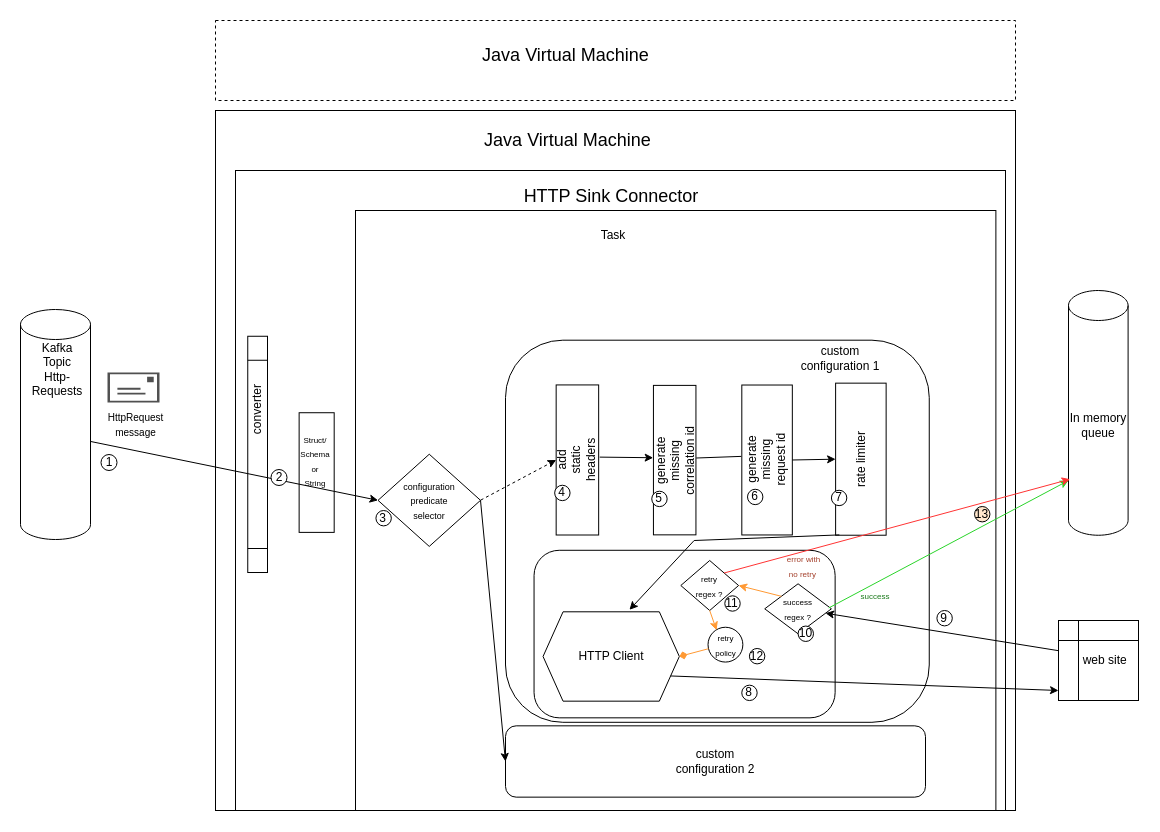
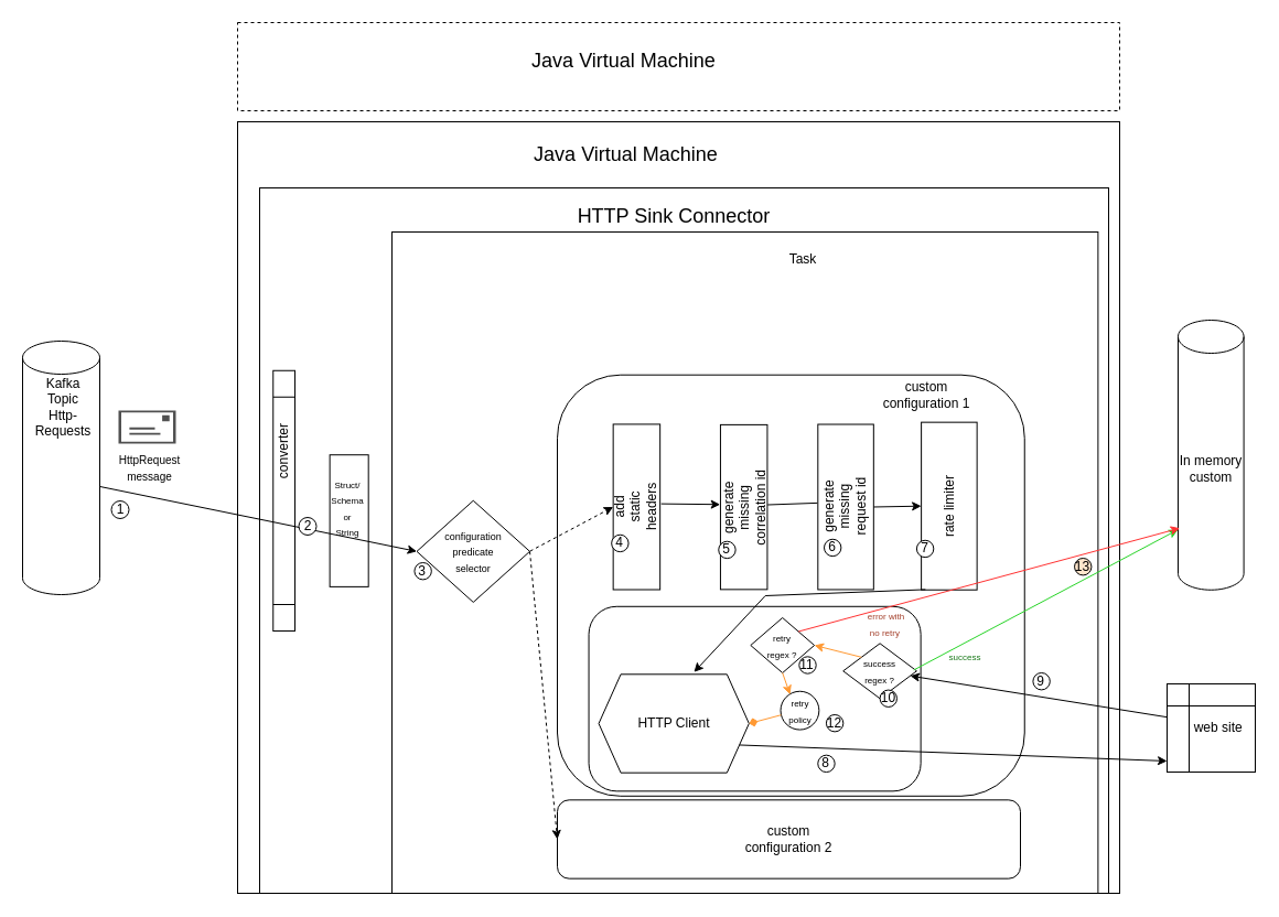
  <mxCell id="0" />
  <mxCell id="1" parent="0" />
  <mxCell id="2" value="" style="rounded=0;whiteSpace=wrap;html=1;" parent="1" vertex="1"><mxGeometry x="215" y="110" width="800" height="700" as="geometry" /></mxCell>
  <mxCell id="3" value="" style="rounded=0;whiteSpace=wrap;html=1;" parent="1" vertex="1"><mxGeometry x="235" y="170" width="770" height="640" as="geometry" /></mxCell>
  <mxCell id="4" value="" style="rounded=0;whiteSpace=wrap;html=1;" vertex="1" parent="3"><mxGeometry x="120" y="40" width="640.38" height="600" as="geometry" /></mxCell>
  <mxCell id="5" value="" style="rounded=1;whiteSpace=wrap;html=1;" parent="3" vertex="1"><mxGeometry x="270" y="169.7" width="423.76" height="382.11" as="geometry" /></mxCell>
  <mxCell id="6" value="" style="rounded=1;whiteSpace=wrap;html=1;" parent="3" vertex="1"><mxGeometry x="298.561" y="379.79" width="301.068" height="167.55" as="geometry" /></mxCell>
  <mxCell id="7" value="&lt;font style=&quot;font-size: 9px;&quot;&gt;configuration&lt;br&gt;predicate&lt;br&gt;selector&lt;/font&gt;" style="rhombus;whiteSpace=wrap;html=1;" parent="3" vertex="1"><mxGeometry x="142.531" y="283.723" width="102.466" height="92.199" as="geometry" /></mxCell>
  <mxCell id="8" value="generate&lt;br&gt;missing&lt;br&gt;request id" style="rounded=0;whiteSpace=wrap;html=1;rotation=-90;" parent="3" vertex="1"><mxGeometry x="456.602" y="264.23" width="149.941" height="50.52" as="geometry" /></mxCell>
  <mxCell id="9" value="custom&lt;br&gt;configuration 2" style="rounded=1;whiteSpace=wrap;html=1;" parent="3" vertex="1"><mxGeometry x="270" y="555.33" width="420" height="71.32" as="geometry" /></mxCell>
- <mxCell id="10" value="" style="endArrow=classic;html=1;rounded=0;exitX=1;exitY=0.5;exitDx=0;exitDy=0;entryX=0;entryY=0.5;entryDx=0;entryDy=0;dashed=0;" parent="3" source="7" target="9" edge="1"><mxGeometry width="50" height="50" relative="1" as="geometry"><mxPoint x="238.466" y="325.698" as="sourcePoint" /><mxPoint x="299.796" y="336.396" as="targetPoint" /></mxGeometry></mxCell>
+ <mxCell id="10" value="" style="endArrow=classic;html=1;rounded=0;exitX=1;exitY=0.5;exitDx=0;exitDy=0;entryX=0;entryY=0.5;entryDx=0;entryDy=0;dashed=1;" parent="3" source="7" target="9" edge="1"><mxGeometry width="50" height="50" relative="1" as="geometry"><mxPoint x="238.466" y="325.698" as="sourcePoint" /><mxPoint x="299.796" y="336.396" as="targetPoint" /></mxGeometry></mxCell>
  <mxCell id="11" value="rate limiter" style="rounded=0;whiteSpace=wrap;html=1;rotation=-90;" parent="3" vertex="1"><mxGeometry x="549.335" y="263.43" width="152.075" height="50.52" as="geometry" /></mxCell>
  <mxCell id="12" value="" style="endArrow=classic;html=1;rounded=0;exitX=0.5;exitY=1;exitDx=0;exitDy=0;entryX=0.5;entryY=0;entryDx=0;entryDy=0;" parent="3" source="8" target="11" edge="1"><mxGeometry width="50" height="50" relative="1" as="geometry"><mxPoint x="583.73" y="300.401" as="sourcePoint" /><mxPoint x="600.766" y="300.401" as="targetPoint" /></mxGeometry></mxCell>
  <mxCell id="13" value="" style="rounded=0;whiteSpace=wrap;html=1;rotation=-90;" parent="3" vertex="1"><mxGeometry x="21.327" y="284.54" width="119.646" height="35.05" as="geometry" /></mxCell>
  <mxCell id="14" value="HTTP Client" style="shape=hexagon;perimeter=hexagonPerimeter2;whiteSpace=wrap;html=1;fixedSize=1;" parent="3" vertex="1"><mxGeometry x="307.551" y="441.298" width="136.288" height="89.362" as="geometry" /></mxCell>
  <mxCell id="15" value="" style="endArrow=classic;html=1;rounded=0;exitX=0.002;exitY=0.074;exitDx=0;exitDy=0;exitPerimeter=0;entryX=0.634;entryY=-0.022;entryDx=0;entryDy=0;entryPerimeter=0;" parent="3" source="11" target="14" edge="1"><mxGeometry width="50" height="50" relative="1" as="geometry"><mxPoint x="315.696" y="256.915" as="sourcePoint" /><mxPoint x="372.483" y="201.064" as="targetPoint" /><Array as="points"><mxPoint x="458.64" y="370" /></Array></mxGeometry></mxCell>
  <mxCell id="16" value="&lt;font style=&quot;font-size: 8px;&quot;&gt;Struct/&lt;br&gt;Schema&lt;br style=&quot;border-color: var(--border-color);&quot;&gt;&lt;span style=&quot;border-color: var(--border-color);&quot;&gt;or&lt;/span&gt;&lt;br style=&quot;border-color: var(--border-color);&quot;&gt;&lt;span style=&quot;border-color: var(--border-color);&quot;&gt;String&lt;/span&gt;&lt;/font&gt;" style="text;html=1;strokeColor=none;fillColor=none;align=center;verticalAlign=middle;whiteSpace=wrap;rounded=0;" parent="3" vertex="1"><mxGeometry x="45.817" y="272.968" width="68.144" height="33.511" as="geometry" /></mxCell>
  <mxCell id="17" value="add&lt;br&gt;static&lt;br&gt;headers" style="rounded=0;whiteSpace=wrap;html=1;rotation=-90;" parent="3" vertex="1"><mxGeometry x="266.878" y="268.22" width="150.074" height="42.5" as="geometry" /></mxCell>
  <mxCell id="18" value="" style="endArrow=classic;html=1;rounded=0;entryX=0.5;entryY=0;entryDx=0;entryDy=0;exitX=1.002;exitY=0.498;exitDx=0;exitDy=0;exitPerimeter=0;dashed=1;" parent="3" source="7" target="17" edge="1"><mxGeometry width="50" height="50" relative="1" as="geometry"><mxPoint x="231.861" y="290" as="sourcePoint" /><mxPoint x="498.659" y="261" as="targetPoint" /></mxGeometry></mxCell>
  <mxCell id="19" value="generate&lt;br&gt;missing&lt;br&gt;correlation id" style="rounded=0;whiteSpace=wrap;html=1;rotation=-90;" parent="3" vertex="1"><mxGeometry x="364.46" y="268.37" width="149.46" height="42.5" as="geometry" /></mxCell>
  <mxCell id="20" value="" style="endArrow=classic;html=1;rounded=0;exitX=0.519;exitY=1.024;exitDx=0;exitDy=0;entryX=0.516;entryY=-0.006;entryDx=0;entryDy=0;entryPerimeter=0;exitPerimeter=0;" parent="3" source="17" target="19" edge="1"><mxGeometry width="50" height="50" relative="1" as="geometry"><mxPoint x="542.681" y="264.5" as="sourcePoint" /><mxPoint x="582.701" y="265.5" as="targetPoint" /></mxGeometry></mxCell>
  <mxCell id="21" value="" style="endArrow=none;html=1;rounded=0;exitX=0.514;exitY=1.006;exitDx=0;exitDy=0;entryX=0.524;entryY=-0.01;entryDx=0;entryDy=0;entryPerimeter=0;exitPerimeter=0;" parent="3" source="19" target="8" edge="1"><mxGeometry width="50" height="50" relative="1" as="geometry"><mxPoint x="617.385" y="265.5" as="sourcePoint" /><mxPoint x="634.727" y="266" as="targetPoint" /></mxGeometry></mxCell>
  <mxCell id="22" value="&lt;font style=&quot;font-size: 8px;&quot;&gt;success&lt;br&gt;regex ?&lt;/font&gt;" style="rhombus;whiteSpace=wrap;html=1;" parent="3" vertex="1"><mxGeometry x="529.221" y="413.3" width="66.7" height="50" as="geometry" /></mxCell>
  <mxCell id="23" value="&lt;font style=&quot;font-size: 8px;&quot;&gt;retry&lt;br&gt;regex ?&lt;/font&gt;" style="rhombus;whiteSpace=wrap;html=1;" parent="3" vertex="1"><mxGeometry x="445.3" y="390" width="57.788" height="50" as="geometry" /></mxCell>
  <mxCell id="24" value="&lt;font color=&quot;#187818&quot; style=&quot;font-size: 8px;&quot;&gt;success&lt;/font&gt;" style="text;html=1;strokeColor=none;fillColor=none;align=center;verticalAlign=middle;whiteSpace=wrap;rounded=0;" parent="3" vertex="1"><mxGeometry x="599.629" y="410.0" width="80.039" height="30" as="geometry" /></mxCell>
  <mxCell id="25" value="" style="endArrow=classic;html=1;rounded=0;entryX=1;entryY=0.5;entryDx=0;entryDy=0;exitX=0;exitY=0;exitDx=0;exitDy=0;strokeColor=#FF9933;" parent="3" source="22" target="23" edge="1"><mxGeometry width="50" height="50" relative="1" as="geometry"><mxPoint x="485.32" y="440" as="sourcePoint" /><mxPoint x="552.019" y="390" as="targetPoint" /></mxGeometry></mxCell>
  <mxCell id="26" value="&lt;font color=&quot;#a33f2a&quot; style=&quot;font-size: 8px;&quot;&gt;error with&lt;br&gt;no retry&amp;nbsp;&lt;/font&gt;" style="text;html=1;strokeColor=none;fillColor=none;align=center;verticalAlign=middle;whiteSpace=wrap;rounded=0;" parent="3" vertex="1"><mxGeometry x="523.885" y="380" width="89.497" height="30" as="geometry" /></mxCell>
  <mxCell id="27" value="&lt;font style=&quot;font-size: 8px;&quot;&gt;retry&lt;br&gt;policy&lt;br&gt;&lt;/font&gt;" style="ellipse;whiteSpace=wrap;html=1;aspect=fixed;" parent="3" vertex="1"><mxGeometry x="472.527" y="456.75" width="34.823" height="34.823" as="geometry" /></mxCell>
  <mxCell id="28" value="" style="endArrow=classic;html=1;rounded=0;entryX=0.246;entryY=0.084;entryDx=0;entryDy=0;exitX=0.5;exitY=1;exitDx=0;exitDy=0;entryPerimeter=0;strokeColor=#FF9933;" parent="3" source="23" target="27" edge="1"><mxGeometry width="50" height="50" relative="1" as="geometry"><mxPoint x="558.689" y="436" as="sourcePoint" /><mxPoint x="516.001" y="425" as="targetPoint" /></mxGeometry></mxCell>
  <mxCell id="29" value="" style="endArrow=diamond;html=1;rounded=0;entryX=1;entryY=0.5;entryDx=0;entryDy=0;strokeColor=#FF9933;" parent="3" source="27" target="14" edge="1"><mxGeometry width="50" height="50" relative="1" as="geometry"><mxPoint x="487.987" y="450" as="sourcePoint" /><mxPoint x="832.157" y="510" as="targetPoint" /></mxGeometry></mxCell>
  <mxCell id="30" value="3" style="ellipse;whiteSpace=wrap;html=1;aspect=fixed;" vertex="1" parent="3"><mxGeometry x="140.427" y="340" width="15.4" height="15.4" as="geometry" /></mxCell>
  <mxCell id="31" value="4" style="ellipse;whiteSpace=wrap;html=1;aspect=fixed;" vertex="1" parent="3"><mxGeometry x="319.17" y="314.75" width="15.4" height="15.4" as="geometry" /></mxCell>
  <mxCell id="32" value="5" style="ellipse;whiteSpace=wrap;html=1;aspect=fixed;" vertex="1" parent="3"><mxGeometry x="416.254" y="320.72" width="15.4" height="15.4" as="geometry" /></mxCell>
  <mxCell id="33" value="6" style="ellipse;whiteSpace=wrap;html=1;aspect=fixed;" vertex="1" parent="3"><mxGeometry x="512.004" y="318.75" width="15.4" height="15.4" as="geometry" /></mxCell>
  <mxCell id="34" value="7" style="ellipse;whiteSpace=wrap;html=1;aspect=fixed;" vertex="1" parent="3"><mxGeometry x="595.918" y="319.75" width="15.4" height="15.4" as="geometry" /></mxCell>
  <mxCell id="35" value="8" style="ellipse;whiteSpace=wrap;html=1;aspect=fixed;" vertex="1" parent="3"><mxGeometry x="506.265" y="514.66" width="15.4" height="15.4" as="geometry" /></mxCell>
  <mxCell id="36" value="9" style="ellipse;whiteSpace=wrap;html=1;aspect=fixed;" vertex="1" parent="3"><mxGeometry x="701.409" y="440" width="15.4" height="15.4" as="geometry" /></mxCell>
  <mxCell id="37" value="10" style="ellipse;whiteSpace=wrap;html=1;aspect=fixed;" vertex="1" parent="3"><mxGeometry x="562.59" y="455.56" width="15.4" height="15.4" as="geometry" /></mxCell>
  <mxCell id="38" value="11" style="ellipse;whiteSpace=wrap;html=1;aspect=fixed;" vertex="1" parent="3"><mxGeometry x="489.31" y="425.3" width="15.4" height="15.4" as="geometry" /></mxCell>
  <mxCell id="39" value="12" style="ellipse;whiteSpace=wrap;html=1;aspect=fixed;" vertex="1" parent="3"><mxGeometry x="513.926" y="477.98" width="15.4" height="15.4" as="geometry" /></mxCell>
  <mxCell id="40" value="13" style="ellipse;whiteSpace=wrap;html=1;aspect=fixed;fillColor=#ffe6cc;" vertex="1" parent="3"><mxGeometry x="739.055" y="336" width="15.4" height="15.4" as="geometry" /></mxCell>
- <mxCell id="41" value="Task" style="text;html=1;strokeColor=none;fillColor=none;align=center;verticalAlign=middle;whiteSpace=wrap;rounded=0;" vertex="1" parent="3"><mxGeometry x="348.915" y="50" width="57.75" height="30" as="geometry" /></mxCell>
+ <mxCell id="41" value="Task" style="text;html=1;strokeColor=none;fillColor=none;align=center;verticalAlign=middle;whiteSpace=wrap;rounded=0;" vertex="1" parent="3"><mxGeometry x="463.915" y="50" width="57.75" height="30" as="geometry" /></mxCell>
  <mxCell id="42" value="&lt;font style=&quot;font-size: 18px;&quot;&gt;HTTP Sink Connector&lt;/font&gt;" style="text;html=1;strokeColor=none;fillColor=none;align=center;verticalAlign=middle;whiteSpace=wrap;rounded=0;" parent="1" vertex="1"><mxGeometry x="487" y="181" width="248" height="30" as="geometry" /></mxCell>
  <mxCell id="43" value="" style="shape=cylinder3;whiteSpace=wrap;html=1;boundedLbl=1;backgroundOutline=1;size=15;" parent="1" vertex="1"><mxGeometry x="20" y="309" width="70" height="230" as="geometry" /></mxCell>
  <mxCell id="44" value="Kafka Topic&lt;br&gt;Http-Requests" style="text;html=1;strokeColor=none;fillColor=none;align=center;verticalAlign=middle;whiteSpace=wrap;rounded=0;" parent="1" vertex="1"><mxGeometry x="27" y="354" width="60" height="30" as="geometry" /></mxCell>
  <mxCell id="45" value="" style="sketch=0;pointerEvents=1;shadow=0;dashed=0;html=1;strokeColor=none;fillColor=#505050;labelPosition=center;verticalLabelPosition=bottom;verticalAlign=top;outlineConnect=0;align=center;shape=mxgraph.office.concepts.email;" parent="1" vertex="1"><mxGeometry x="107" y="372" width="52" height="30" as="geometry" /></mxCell>
  <mxCell id="46" value="&lt;font style=&quot;font-size: 10px;&quot;&gt;HttpRequest&lt;br&gt;message&lt;/font&gt;" style="text;html=1;align=center;verticalAlign=middle;resizable=0;points=[];autosize=1;strokeColor=none;fillColor=none;" parent="1" vertex="1"><mxGeometry x="94.5" y="404" width="80" height="40" as="geometry" /></mxCell>
  <mxCell id="47" value="custom configuration 1" style="text;html=1;strokeColor=none;fillColor=none;align=center;verticalAlign=middle;whiteSpace=wrap;rounded=0;" parent="1" vertex="1"><mxGeometry x="795" y="343" width="90" height="30" as="geometry" /></mxCell>
  <mxCell id="48" value="" style="shape=process;whiteSpace=wrap;html=1;backgroundOutline=1;rotation=-90;" parent="1" vertex="1"><mxGeometry x="139" y="444" width="236.25" height="19.75" as="geometry" /></mxCell>
  <mxCell id="49" value="converter" style="text;html=1;strokeColor=none;fillColor=none;align=center;verticalAlign=middle;whiteSpace=wrap;rounded=0;rotation=-90;" parent="1" vertex="1"><mxGeometry x="227.12" y="394" width="60" height="30" as="geometry" /></mxCell>
  <mxCell id="50" value="" style="endArrow=classic;html=1;rounded=0;exitX=1.005;exitY=0.574;exitDx=0;exitDy=0;exitPerimeter=0;entryX=0;entryY=0.5;entryDx=0;entryDy=0;" parent="1" source="43" target="7" edge="1"><mxGeometry width="50" height="50" relative="1" as="geometry"><mxPoint x="685" y="440" as="sourcePoint" /><mxPoint x="445" y="460" as="targetPoint" /></mxGeometry></mxCell>
  <mxCell id="51" value="&lt;font style=&quot;font-size: 18px;&quot;&gt;Java Virtual Machine&lt;/font&gt;" style="text;html=1;strokeColor=none;fillColor=none;align=center;verticalAlign=middle;whiteSpace=wrap;rounded=0;" parent="1" vertex="1"><mxGeometry x="473" y="125" width="189" height="30" as="geometry" /></mxCell>
- <mxCell id="52" value="In memory&lt;br&gt;queue" style="shape=cylinder3;whiteSpace=wrap;html=1;boundedLbl=1;backgroundOutline=1;size=15;" parent="1" vertex="1"><mxGeometry x="1068.001" y="289.995" width="59.597" height="244.755" as="geometry" /></mxCell>
+ <mxCell id="52" value="In memory&lt;br&gt;custom" style="shape=cylinder3;whiteSpace=wrap;html=1;boundedLbl=1;backgroundOutline=1;size=15;" parent="1" vertex="1"><mxGeometry x="1068.001" y="289.995" width="59.597" height="244.755" as="geometry" /></mxCell>
  <mxCell id="53" value="" style="endArrow=classic;html=1;rounded=0;exitX=0.96;exitY=0.483;exitDx=0;exitDy=0;exitPerimeter=0;strokeColor=#2AD42A;" parent="1" edge="1" source="22"><mxGeometry width="50" height="50" relative="1" as="geometry"><mxPoint x="874.01" y="601.2" as="sourcePoint" /><mxPoint x="1068" y="480" as="targetPoint" /></mxGeometry></mxCell>
  <mxCell id="54" value="&amp;nbsp; &amp;nbsp; web site" style="shape=internalStorage;whiteSpace=wrap;html=1;backgroundOutline=1;" parent="1" vertex="1"><mxGeometry x="1058" y="620" width="80" height="80" as="geometry" /></mxCell>
  <mxCell id="55" value="" style="endArrow=classic;html=1;rounded=0;exitX=0.001;exitY=0.515;exitDx=0;exitDy=0;exitPerimeter=0;" parent="1" target="22" edge="1"><mxGeometry width="50" height="50" relative="1" as="geometry"><mxPoint x="1058.073" y="650.2" as="sourcePoint" /><mxPoint x="838" y="640" as="targetPoint" /></mxGeometry></mxCell>
  <mxCell id="56" value="" style="endArrow=classic;html=1;rounded=0;exitX=1;exitY=0.75;exitDx=0;exitDy=0;" parent="1" source="14" edge="1"><mxGeometry width="50" height="50" relative="1" as="geometry"><mxPoint x="808.905" y="664.979" as="sourcePoint" /><mxPoint x="1058" y="690" as="targetPoint" /></mxGeometry></mxCell>
  <mxCell id="57" value="" style="endArrow=classic;html=1;rounded=0;exitX=1;exitY=0;exitDx=0;exitDy=0;entryX=0.028;entryY=0.771;entryDx=0;entryDy=0;entryPerimeter=0;strokeColor=#FF3333;" parent="1" source="23" target="52" edge="1"><mxGeometry width="50" height="50" relative="1" as="geometry"><mxPoint x="798" y="610" as="sourcePoint" /><mxPoint x="848" y="560" as="targetPoint" /></mxGeometry></mxCell>
  <mxCell id="58" value="1" style="ellipse;whiteSpace=wrap;html=1;aspect=fixed;" vertex="1" parent="1"><mxGeometry x="100.5" y="454" width="16" height="16" as="geometry" /></mxCell>
  <mxCell id="59" value="2" style="ellipse;whiteSpace=wrap;html=1;aspect=fixed;" vertex="1" parent="1"><mxGeometry x="270.5" y="469" width="16" height="16" as="geometry" /></mxCell>
  <mxCell id="60" value="" style="rounded=0;whiteSpace=wrap;html=1;dashed=1;" vertex="1" parent="1"><mxGeometry x="215" y="20" width="800" height="80" as="geometry" /></mxCell>
  <mxCell id="61" value="&lt;font style=&quot;font-size: 18px;&quot;&gt;Java Virtual Machine&lt;/font&gt;" style="text;html=1;strokeColor=none;fillColor=none;align=center;verticalAlign=middle;whiteSpace=wrap;rounded=0;" vertex="1" parent="1"><mxGeometry x="466" y="40" width="199" height="30" as="geometry" /></mxCell>
